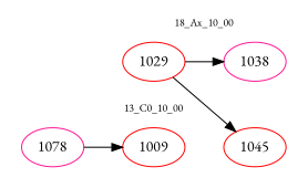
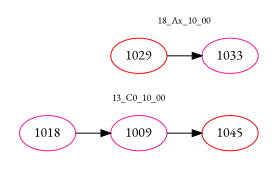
  digraph {
    fontname="EB Garamond"
    rankdir=LR
    node [color=red fontname="EB Garamond"]
    edge [color=black fontname="EB Garamond"]
    n1 [label=1029]
-   n2 [color=deeppink label=1038]
-   n3 [color=deeppink label=1078]
-   n4 [label=1009]
+   n2 [color=deeppink label=1033]
+   n3 [color=deeppink label=1018]
+   n4 [color=deeppink label=1009]
    n5 [label=1045]
    subgraph cluster_1 {
      color=white
      fontsize=10
      label="18_Ax_10_00"
      n1
      n2
    }
    subgraph cluster_2 {
      color=white
      fontsize=10
      label="13_C0_10_00"
      n3
      n4
      n5
    }
    n1 -> n2
    n3 -> n4
-   n1 -> n5
+   n4 -> n5
  }
